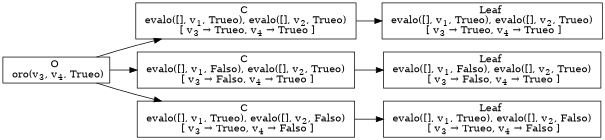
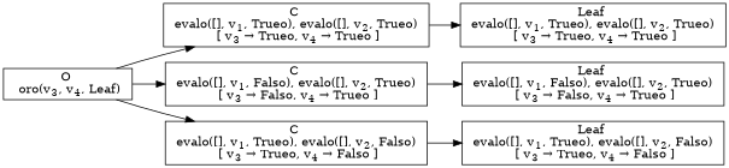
  digraph {
    rankdir=LR
    node [fillcolor=white shape=box style=filled]
-   n1 [label=<O <BR/> oro(v<SUB>3</SUB>, v<SUB>4</SUB>, Trueo)>]
+   n1 [label=<O <BR/> oro(v<SUB>3</SUB>, v<SUB>4</SUB>, Leaf)>]
    n2 [label=<C <BR/> evalo([], v<SUB>1</SUB>, Trueo), evalo([], v<SUB>2</SUB>, Trueo) <BR/>  [ v<SUB>3</SUB> &rarr; Trueo, v<SUB>4</SUB> &rarr; Trueo ] >]
    n3 [label=<C <BR/> evalo([], v<SUB>1</SUB>, Falso), evalo([], v<SUB>2</SUB>, Trueo) <BR/>  [ v<SUB>3</SUB> &rarr; Falso, v<SUB>4</SUB> &rarr; Trueo ] >]
    n4 [label=<C <BR/> evalo([], v<SUB>1</SUB>, Trueo), evalo([], v<SUB>2</SUB>, Falso) <BR/>  [ v<SUB>3</SUB> &rarr; Trueo, v<SUB>4</SUB> &rarr; Falso ] >]
    n5 [label=<Leaf <BR/> evalo([], v<SUB>1</SUB>, Trueo), evalo([], v<SUB>2</SUB>, Trueo) <BR/>  [ v<SUB>3</SUB> &rarr; Trueo, v<SUB>4</SUB> &rarr; Trueo ] >]
    n6 [label=<Leaf <BR/> evalo([], v<SUB>1</SUB>, Falso), evalo([], v<SUB>2</SUB>, Trueo) <BR/>  [ v<SUB>3</SUB> &rarr; Falso, v<SUB>4</SUB> &rarr; Trueo ] >]
    n7 [label=<Leaf <BR/> evalo([], v<SUB>1</SUB>, Trueo), evalo([], v<SUB>2</SUB>, Falso) <BR/>  [ v<SUB>3</SUB> &rarr; Trueo, v<SUB>4</SUB> &rarr; Falso ] >]
    n1 -> n2
    n1 -> n3
    n1 -> n4
    n2 -> n5
    n3 -> n6
    n4 -> n7
  }
